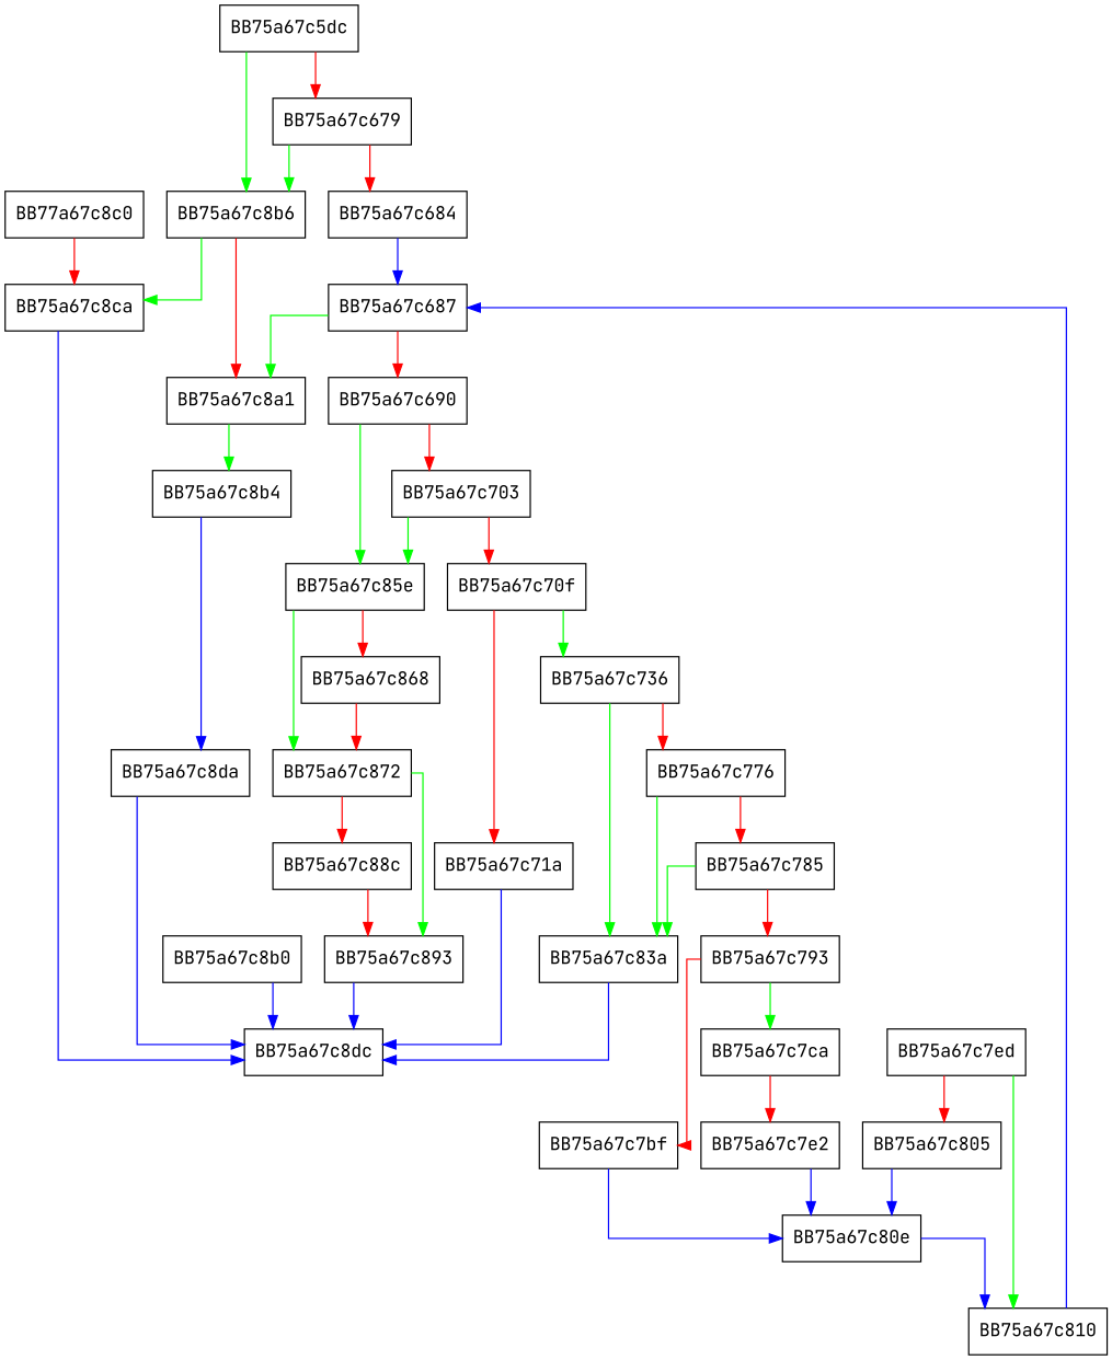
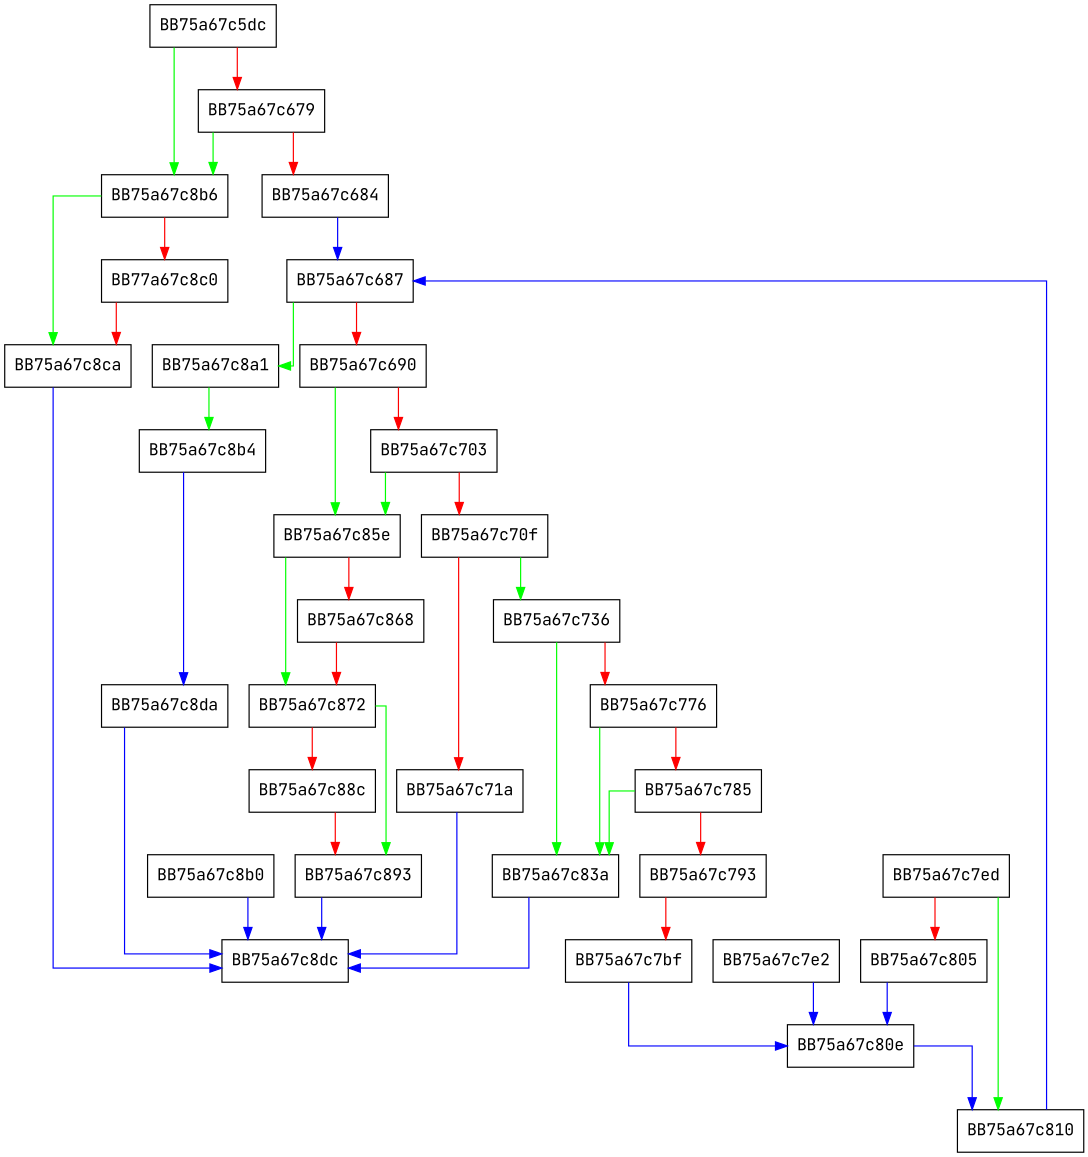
  digraph {
    fontname="JetBrains Mono"
    splines=ortho
    node [fontname="JetBrains Mono" shape=box]
    edge [color=red fontname="JetBrains Mono"]
    BB75a67c5dc
    BB75a67c8b6
    BB75a67c679
    BB75a67c8ca
    n5 [label=BB77a67c8c0]
    BB75a67c684
    BB75a67c8dc
    BB75a67c687
    BB75a67c8a1
    BB75a67c690
    BB75a67c8b4
    BB75a67c85e
    BB75a67c703
    BB75a67c8da
    BB75a67c8b0
    BB75a67c872
    BB75a67c868
    BB75a67c70f
    BB75a67c893
    BB75a67c88c
    BB75a67c736
    BB75a67c71a
    BB75a67c83a
    BB75a67c776
    BB75a67c785
    BB75a67c793
-   BB75a67c7ca
    BB75a67c7bf
    BB75a67c7e2
    BB75a67c80e
    BB75a67c7ed
    BB75a67c810
    BB75a67c805
    BB75a67c5dc -> BB75a67c8b6 [color=green]
    BB75a67c5dc -> BB75a67c679
    BB75a67c8b6 -> BB75a67c8ca [color=green]
-   BB75a67c8b6 -> BB75a67c8a1
+   BB75a67c8b6 -> n5
    BB75a67c679 -> BB75a67c8b6 [color=green]
    BB75a67c679 -> BB75a67c684
    BB75a67c8ca -> BB75a67c8dc [color=blue]
    n5 -> BB75a67c8ca
    BB75a67c684 -> BB75a67c687 [color=blue]
    BB75a67c687 -> BB75a67c8a1 [color=green]
    BB75a67c687 -> BB75a67c690
    BB75a67c8a1 -> BB75a67c8b4 [color=green]
    BB75a67c690 -> BB75a67c85e [color=green]
    BB75a67c690 -> BB75a67c703
    BB75a67c8b4 -> BB75a67c8da [color=blue]
    BB75a67c85e -> BB75a67c872 [color=green]
    BB75a67c85e -> BB75a67c868
    BB75a67c703 -> BB75a67c85e [color=green]
    BB75a67c703 -> BB75a67c70f
    BB75a67c8da -> BB75a67c8dc [color=blue]
    BB75a67c8b0 -> BB75a67c8dc [color=blue]
    BB75a67c872 -> BB75a67c893 [color=green]
    BB75a67c872 -> BB75a67c88c
    BB75a67c868 -> BB75a67c872
    BB75a67c70f -> BB75a67c736 [color=green]
    BB75a67c70f -> BB75a67c71a
    BB75a67c893 -> BB75a67c8dc [color=blue]
    BB75a67c88c -> BB75a67c893
    BB75a67c736 -> BB75a67c83a [color=green]
    BB75a67c736 -> BB75a67c776
    BB75a67c71a -> BB75a67c8dc [color=blue]
    BB75a67c83a -> BB75a67c8dc [color=blue]
    BB75a67c776 -> BB75a67c83a [color=green]
    BB75a67c776 -> BB75a67c785
    BB75a67c785 -> BB75a67c83a [color=green]
    BB75a67c785 -> BB75a67c793
-   BB75a67c793 -> BB75a67c7ca [color=green]
    BB75a67c793 -> BB75a67c7bf
-   BB75a67c7ca -> BB75a67c7e2
    BB75a67c7bf -> BB75a67c80e [color=blue]
    BB75a67c7e2 -> BB75a67c80e [color=blue]
    BB75a67c80e -> BB75a67c810 [color=blue]
    BB75a67c7ed -> BB75a67c810 [color=green]
    BB75a67c7ed -> BB75a67c805
    BB75a67c810 -> BB75a67c687 [color=blue]
    BB75a67c805 -> BB75a67c80e [color=blue]
  }
